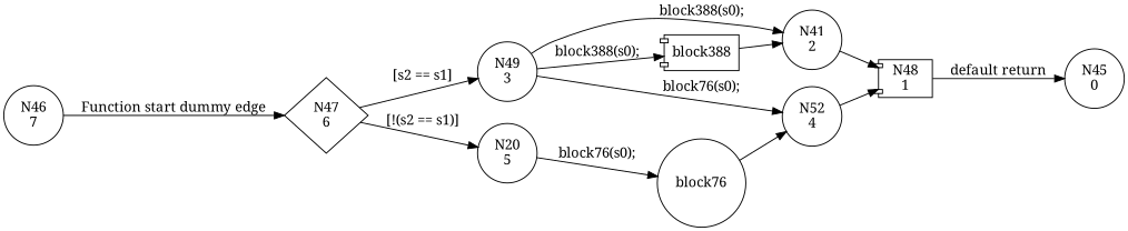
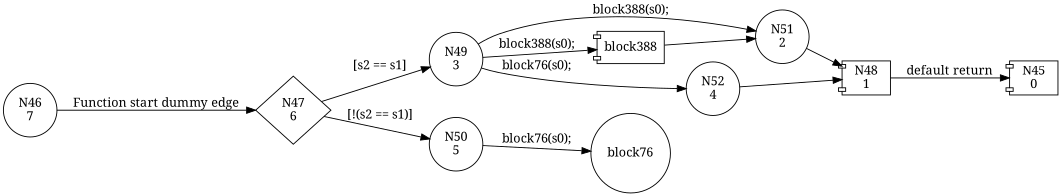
  digraph {
    fontname="Noto Serif"
    rankdir=LR
    node [fontname="Noto Serif" shape=circle]
    edge [fontname="Noto Serif"]
    n1 [label="N47\n6" shape=diamond]
    n2 [label="N49\n3"]
-   n3 [label="N20\n5"]
-   n4 [label="N41\n2"]
+   n3 [label="N50\n5"]
+   n4 [label="N51\n2"]
    n5 [label=block388 shape=component]
    n6 [label="N52\n4"]
    n7 [label=block76]
    n8 [label="N48\n1" shape=component]
-   n9 [label="N45\n0"]
+   n9 [label="N45\n0" shape=component]
    n10 [label="N46\n7"]
    n1 -> n2 [label="[s2 == s1]"]
    n1 -> n3 [label="[!(s2 == s1)]"]
    n2 -> n4 [label="block388(s0);"]
    n2 -> n5 [label="block388(s0);"]
    n2 -> n6 [label="block76(s0);"]
    n3 -> n7 [label="block76(s0);"]
    n4 -> n8
    n5 -> n4
    n6 -> n8
-   n7 -> n6
    n8 -> n9 [label="default return"]
    n10 -> n1 [label="Function start dummy edge"]
  }
